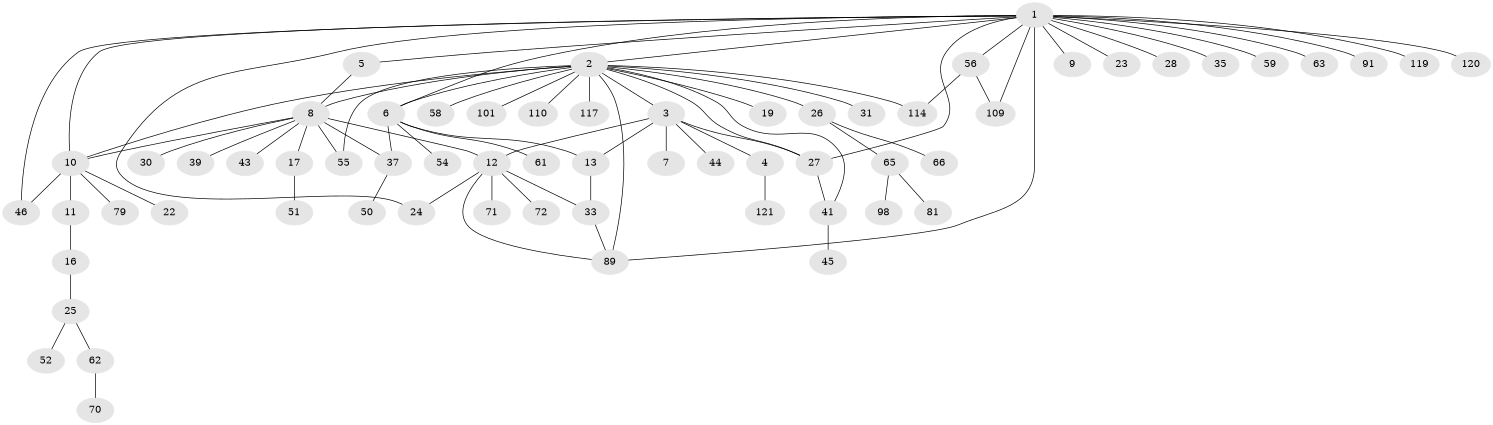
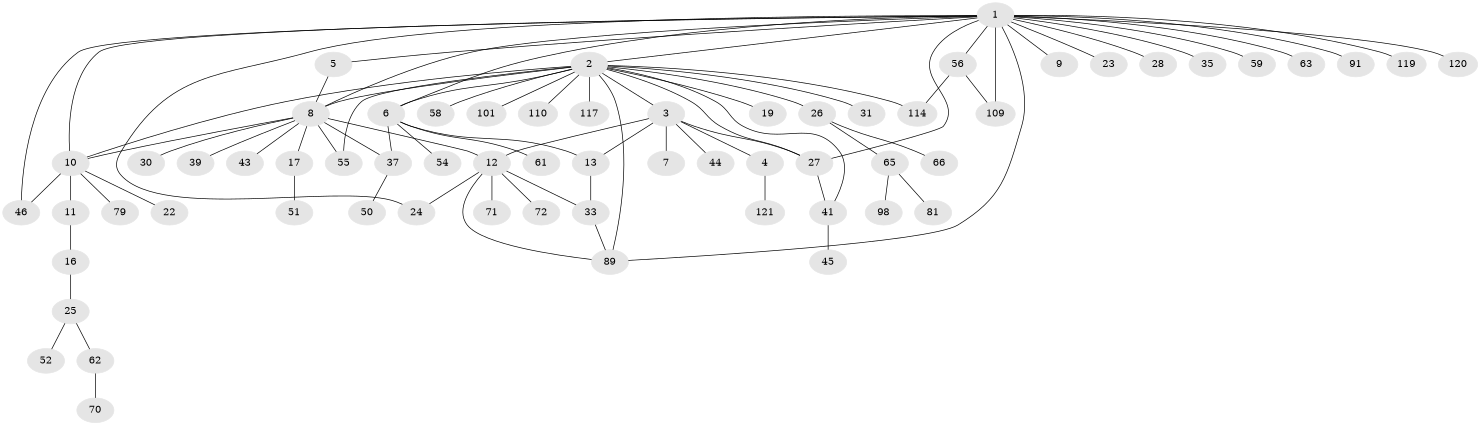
  graph {
    node [color=gray90 style=filled]
    1
    2
    5 [super="+71"]
    6 [super="+20+29+87+86"]
    8 [super="+14+18+97+106+80+85+38"]
    9 [super="+88"]
    10 [super="+82+113+95"]
    23
    24 [super="+105"]
    27 [super="+123+68"]
    28 [super="+53+76"]
    35 [super="+94+116+99+75"]
    46
    56
    59
    63
    89 [super="+108+115"]
    91
    n19 [label=109]
    119
    120
    3
    19
    26
    31
    41 [super="+104"]
    55
    58
    101
    110
    114
    117
    13
    37 [super="+49"]
    54
    61 [super="+111"]
    12 [super="+15+77"]
    17 [super="+83+78+64"]
    30
    39 [super="+48"]
    43
    11
    22
    79 [super="+124+96"]
    4
    7 [super="+69+32"]
    44 [super="+112"]
    65
    66
    45
    121
    n52 [label=71 super="+118"]
    33 [super="+73+67"]
    72 [super="+90"]
    50
    51
    16
    25 [super="+57"]
    52
    62
    70
    81
    98
    1 -- 2
    1 -- 5
    1 -- 6
+   1 -- 8 [weight=2]
    1 -- 9
    1 -- 10
    1 -- 23
    1 -- 24
    1 -- 27
    1 -- 28
    1 -- 35
    1 -- 46
    1 -- 56
    1 -- 59
    1 -- 63
    1 -- 89
    1 -- 91
    1 -- n19
    1 -- 119
    1 -- 120
    2 -- 6
    2 -- 8 [weight=2]
    2 -- 10 [weight=2]
    2 -- 27
    2 -- 89
    2 -- 3
    2 -- 19
    2 -- 26
    2 -- 31
    2 -- 41
    2 -- 55
    2 -- 58
    2 -- 101
    2 -- 110
    2 -- 114
    2 -- 117
    5 -- 8
    6 -- 13
    6 -- 37
    6 -- 54
    6 -- 61 [weight=2]
    8 -- 10
    8 -- 55
    8 -- 37
    8 -- 12
    8 -- 17
    8 -- 30
    8 -- 39
    8 -- 43
    10 -- 46
    10 -- 11
    10 -- 22
    10 -- 79
    27 -- 41
    56 -- n19
    56 -- 114
    3 -- 27
    3 -- 13
    3 -- 12
    3 -- 4
    3 -- 7
    3 -- 44
    26 -- 65
    26 -- 66
    41 -- 45
    13 -- 33
    37 -- 50
    12 -- 24
    12 -- 89
    12 -- n52
    12 -- 33
    12 -- 72
    17 -- 51
    11 -- 16
    4 -- 121
    65 -- 81
    65 -- 98
    33 -- 89
    16 -- 25
    25 -- 52
    25 -- 62
    62 -- 70
  }
